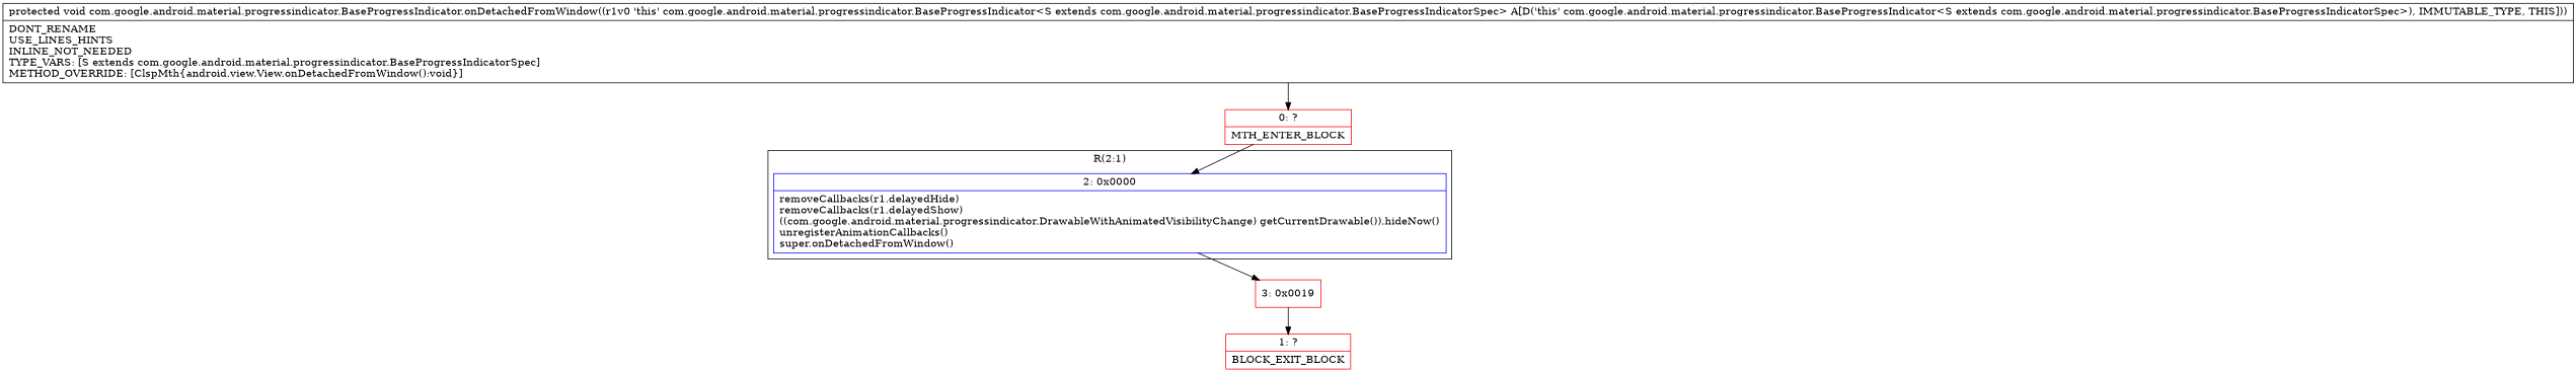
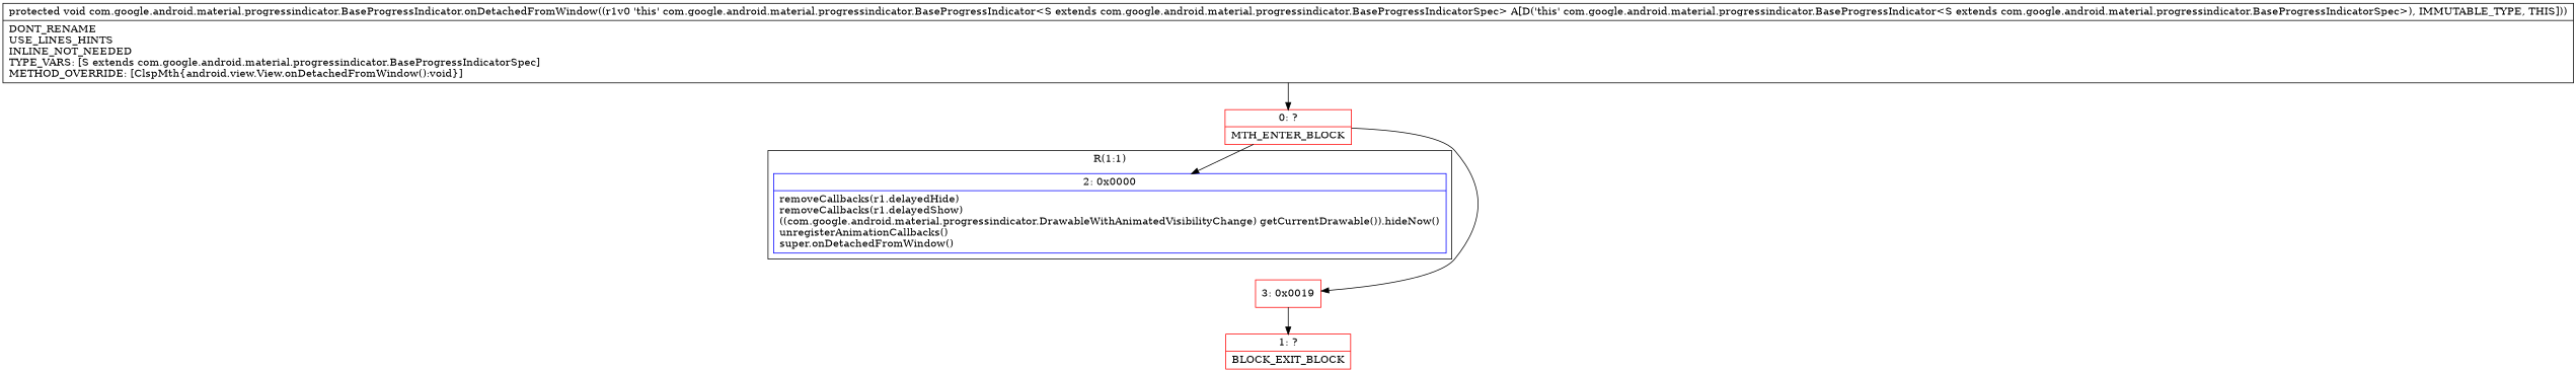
  digraph {
    node [color=red shape=record]
    n1 [color=blue label="{2\:\ 0x0000|removeCallbacks(r1.delayedHide)\lremoveCallbacks(r1.delayedShow)\l((com.google.android.material.progressindicator.DrawableWithAnimatedVisibilityChange) getCurrentDrawable()).hideNow()\lunregisterAnimationCallbacks()\lsuper.onDetachedFromWindow()\l}"]
    n2 [label="{3\:\ 0x0019}"]
    n3 [label="{1\:\ ?|BLOCK_EXIT_BLOCK\l}"]
    n4 [label="{0\:\ ?|MTH_ENTER_BLOCK\l}"]
    n5 [label="{protected void com.google.android.material.progressindicator.BaseProgressIndicator.onDetachedFromWindow((r1v0 'this' com.google.android.material.progressindicator.BaseProgressIndicator\<S extends com.google.android.material.progressindicator.BaseProgressIndicatorSpec\> A[D('this' com.google.android.material.progressindicator.BaseProgressIndicator\<S extends com.google.android.material.progressindicator.BaseProgressIndicatorSpec\>), IMMUTABLE_TYPE, THIS]))  | DONT_RENAME\lUSE_LINES_HINTS\lINLINE_NOT_NEEDED\lTYPE_VARS: [S extends com.google.android.material.progressindicator.BaseProgressIndicatorSpec]\lMETHOD_OVERRIDE: [ClspMth\{android.view.View.onDetachedFromWindow():void\}]\l}" color=""]
    subgraph cluster_1 {
-     label="R(2:1)"
+     label="R(1:1)"
      n1
    }
-   n1 -> n2
+   n4 -> n2
    n2 -> n3
    n4 -> n1
    n5 -> n4
  }
